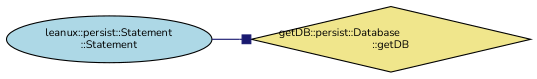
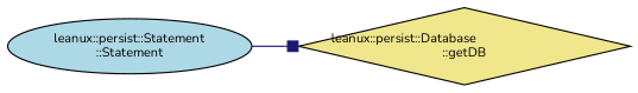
  digraph {
    rankdir=LR
    fontname=Nunito
    node [color=black fontname=Nunito fontsize=10 style=filled]
    n1 [fillcolor=lightblue fontcolor=black height=0.2 label="leanux::persist::Statement\l::Statement" shape=ellipse width=0.4]
-   n2 [height=0.2 label="getDB::persist::Database\l::getDB" shape=diamond width=0.4 fillcolor=khaki]
+   n2 [height=0.2 label="leanux::persist::Database\l::getDB" shape=diamond width=0.4 fillcolor=khaki]
    n1 -> n2 [color=midnightblue fontname=Nunito fontsize=10 labelfontname=Helvetica labelfontsize=10 style=solid arrowhead=box]
  }
